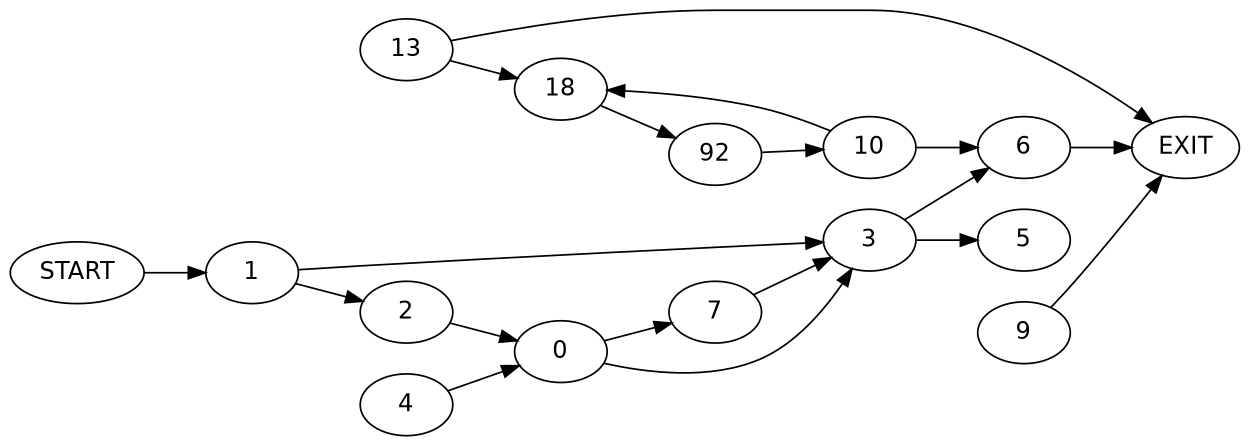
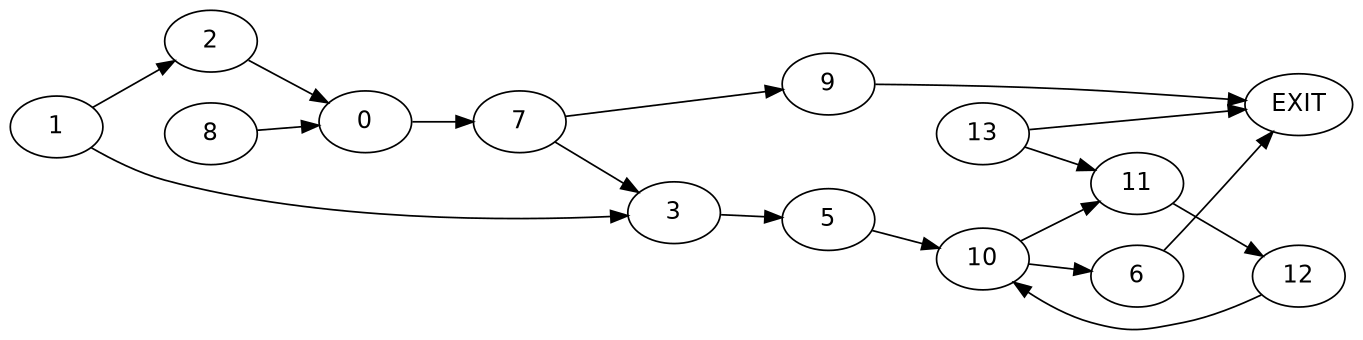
  digraph {
    fontname="DejaVu Sans"
    rankdir=LR
    node [fontname="DejaVu Sans"]
    edge [fontname="DejaVu Sans"]
-   n1 [label=START]
    1
    2
    3
    n5 [label=EXIT]
    n6 [label=0]
    5
    6
    7
    10
    9
-   11 [label=18]
-   8 [label=4]
-   12 [label=92]
+   11
+   8
+   12
    13
-   n1 -> 1
    1 -> 2
    1 -> 3
    2 -> n6
    3 -> 5
-   3 -> 6
-   n6 -> 3
    n6 -> 7
+   5 -> 10
    6 -> n5
    7 -> 3
+   7 -> 9
    10 -> 6
    10 -> 11
    9 -> n5
    11 -> 12
    8 -> n6
    12 -> 10
    13 -> n5
    13 -> 11
  }
